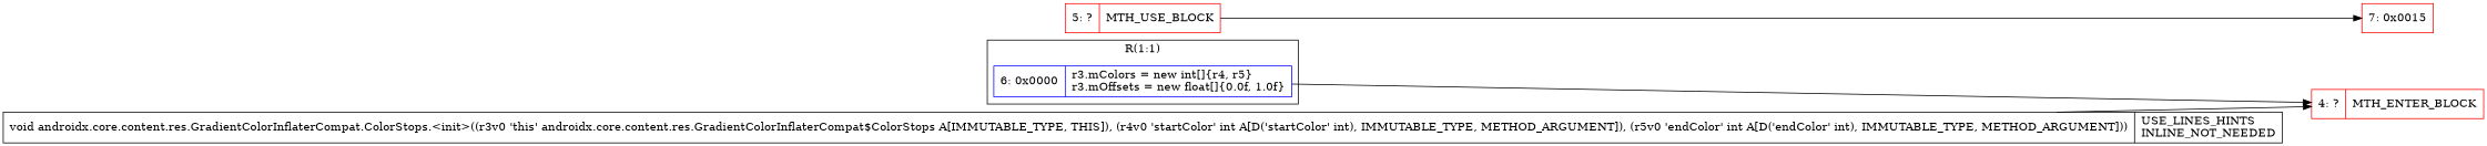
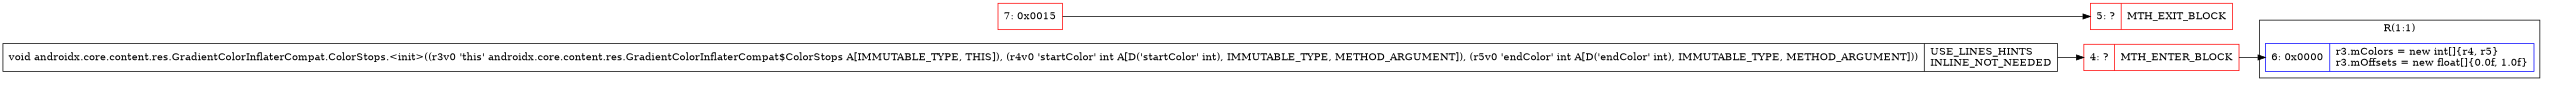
  digraph {
    rankdir=LR
    node [color=red shape=record]
    n1 [color=blue label="{6\:\ 0x0000|r3.mColors = new int[]\{r4, r5\}\lr3.mOffsets = new float[]\{0.0f, 1.0f\}\l}"]
    n2 [label="{7\:\ 0x0015}"]
-   n3 [label="{5\:\ ?|MTH_USE_BLOCK\l}"]
+   n3 [label="{5\:\ ?|MTH_EXIT_BLOCK\l}"]
    n4 [label="{4\:\ ?|MTH_ENTER_BLOCK\l}"]
    n5 [label="{void androidx.core.content.res.GradientColorInflaterCompat.ColorStops.\<init\>((r3v0 'this' androidx.core.content.res.GradientColorInflaterCompat$ColorStops A[IMMUTABLE_TYPE, THIS]), (r4v0 'startColor' int A[D('startColor' int), IMMUTABLE_TYPE, METHOD_ARGUMENT]), (r5v0 'endColor' int A[D('endColor' int), IMMUTABLE_TYPE, METHOD_ARGUMENT]))  | USE_LINES_HINTS\lINLINE_NOT_NEEDED\l}" color=""]
    subgraph cluster_1 {
      label="R(1:1)"
      n1
    }
-   n3 -> n2
-   n1 -> n4
+   n2 -> n3
+   n4 -> n1
    n5 -> n4
  }
